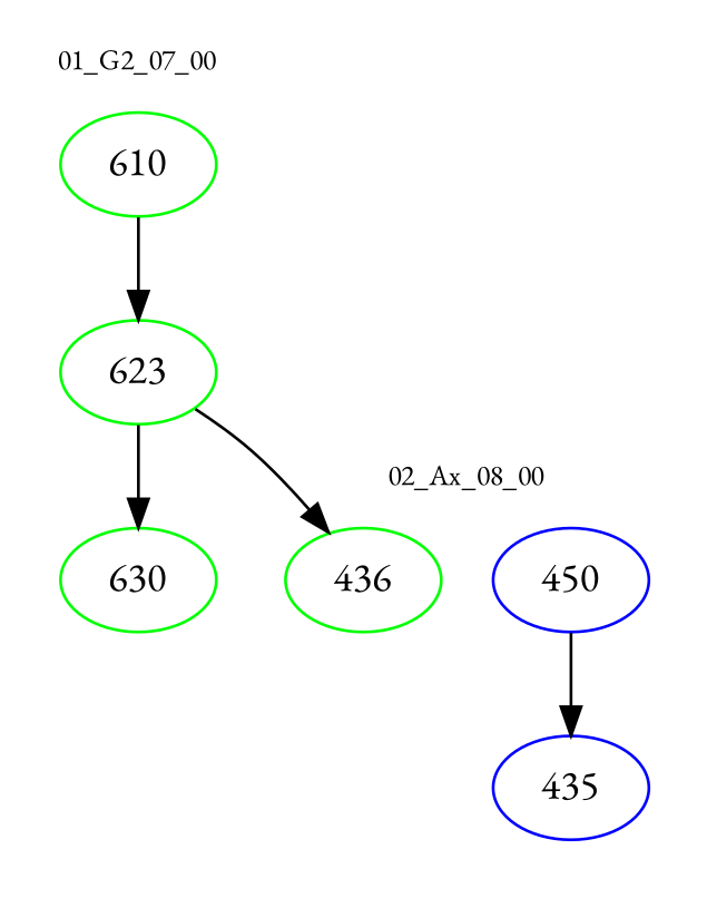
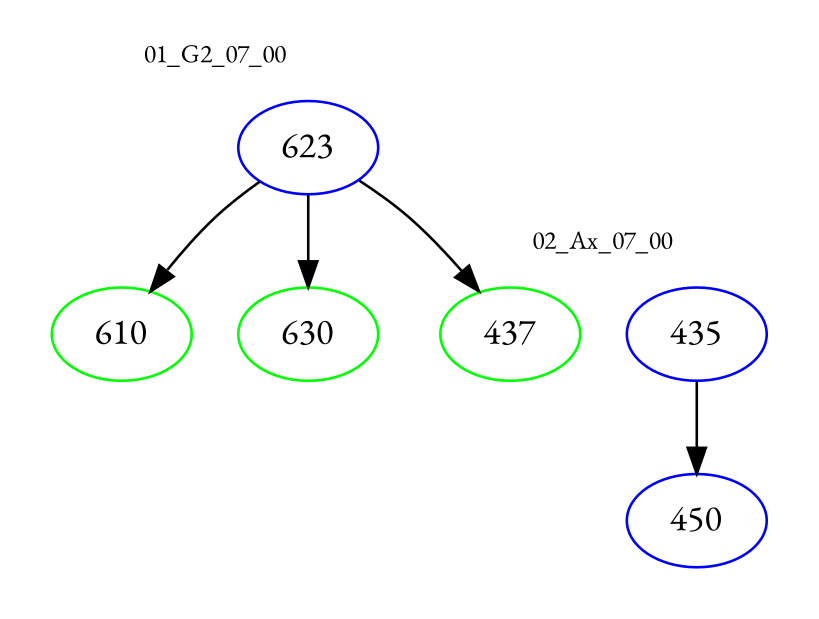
  digraph {
    fontname="EB Garamond"
    node [color=blue fontname="EB Garamond"]
    edge [color=black fontname="EB Garamond"]
    n1 [label=435]
    n2 [label=450]
-   n3 [color=green label=436]
-   n4 [color=green label=623]
+   n3 [color=green label=437]
+   n4 [label=623]
    n5 [color=green label=610]
    n6 [color=green label=630]
    subgraph cluster_1 {
      color=white
      fontsize=10
-     label="02_Ax_08_00"
+     label="02_Ax_07_00"
      n1
      n2
      n3
    }
    subgraph cluster_2 {
      color=white
      fontsize=10
      label="01_G2_07_00"
      n4
      n5
      n6
    }
-   n2 -> n1
+   n1 -> n2
    n4 -> n3
-   n5 -> n4
+   n4 -> n5
    n4 -> n6
  }
